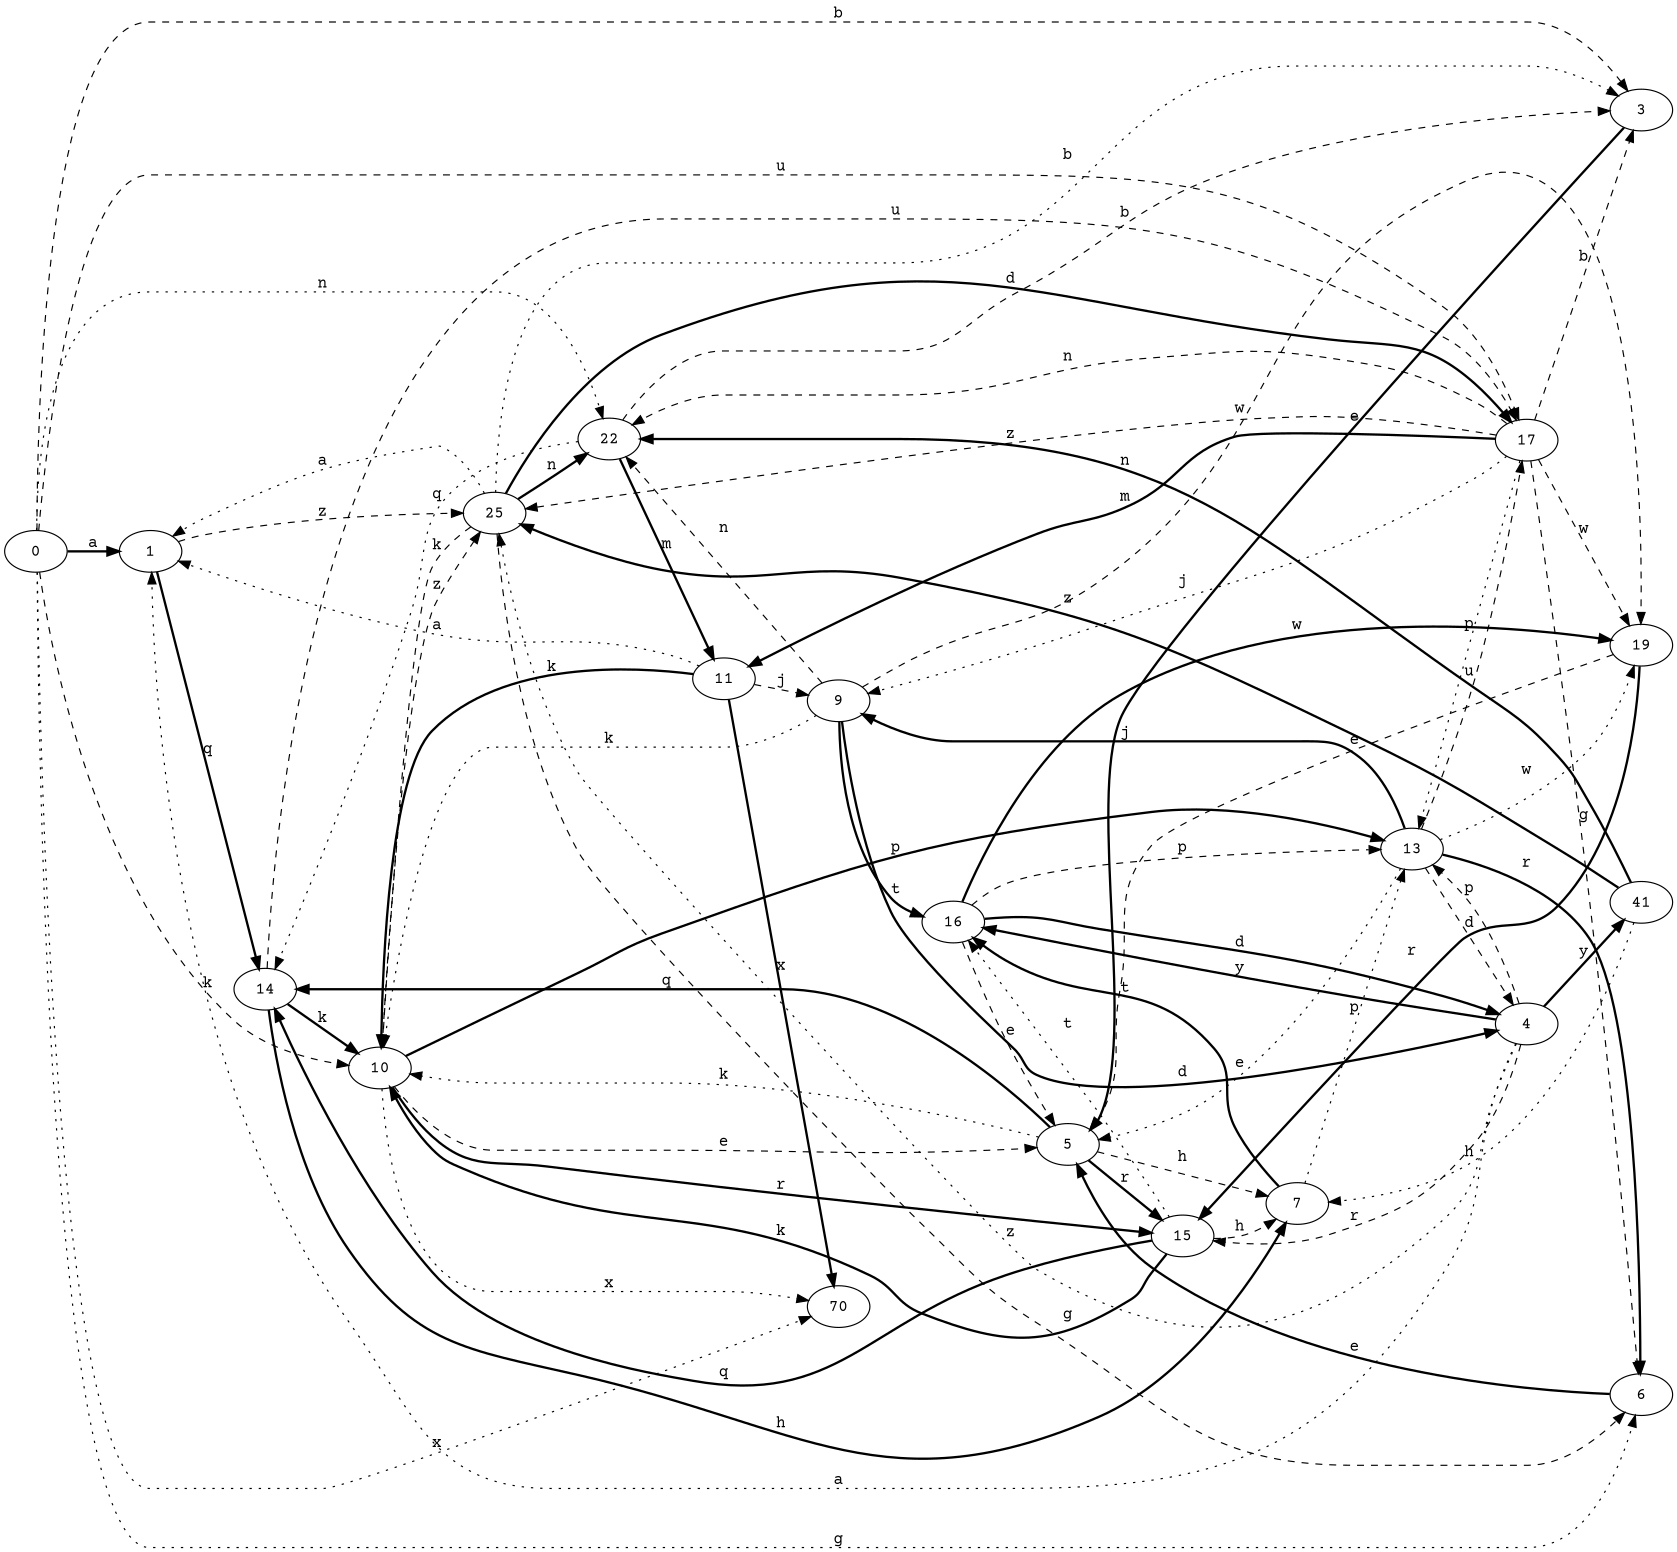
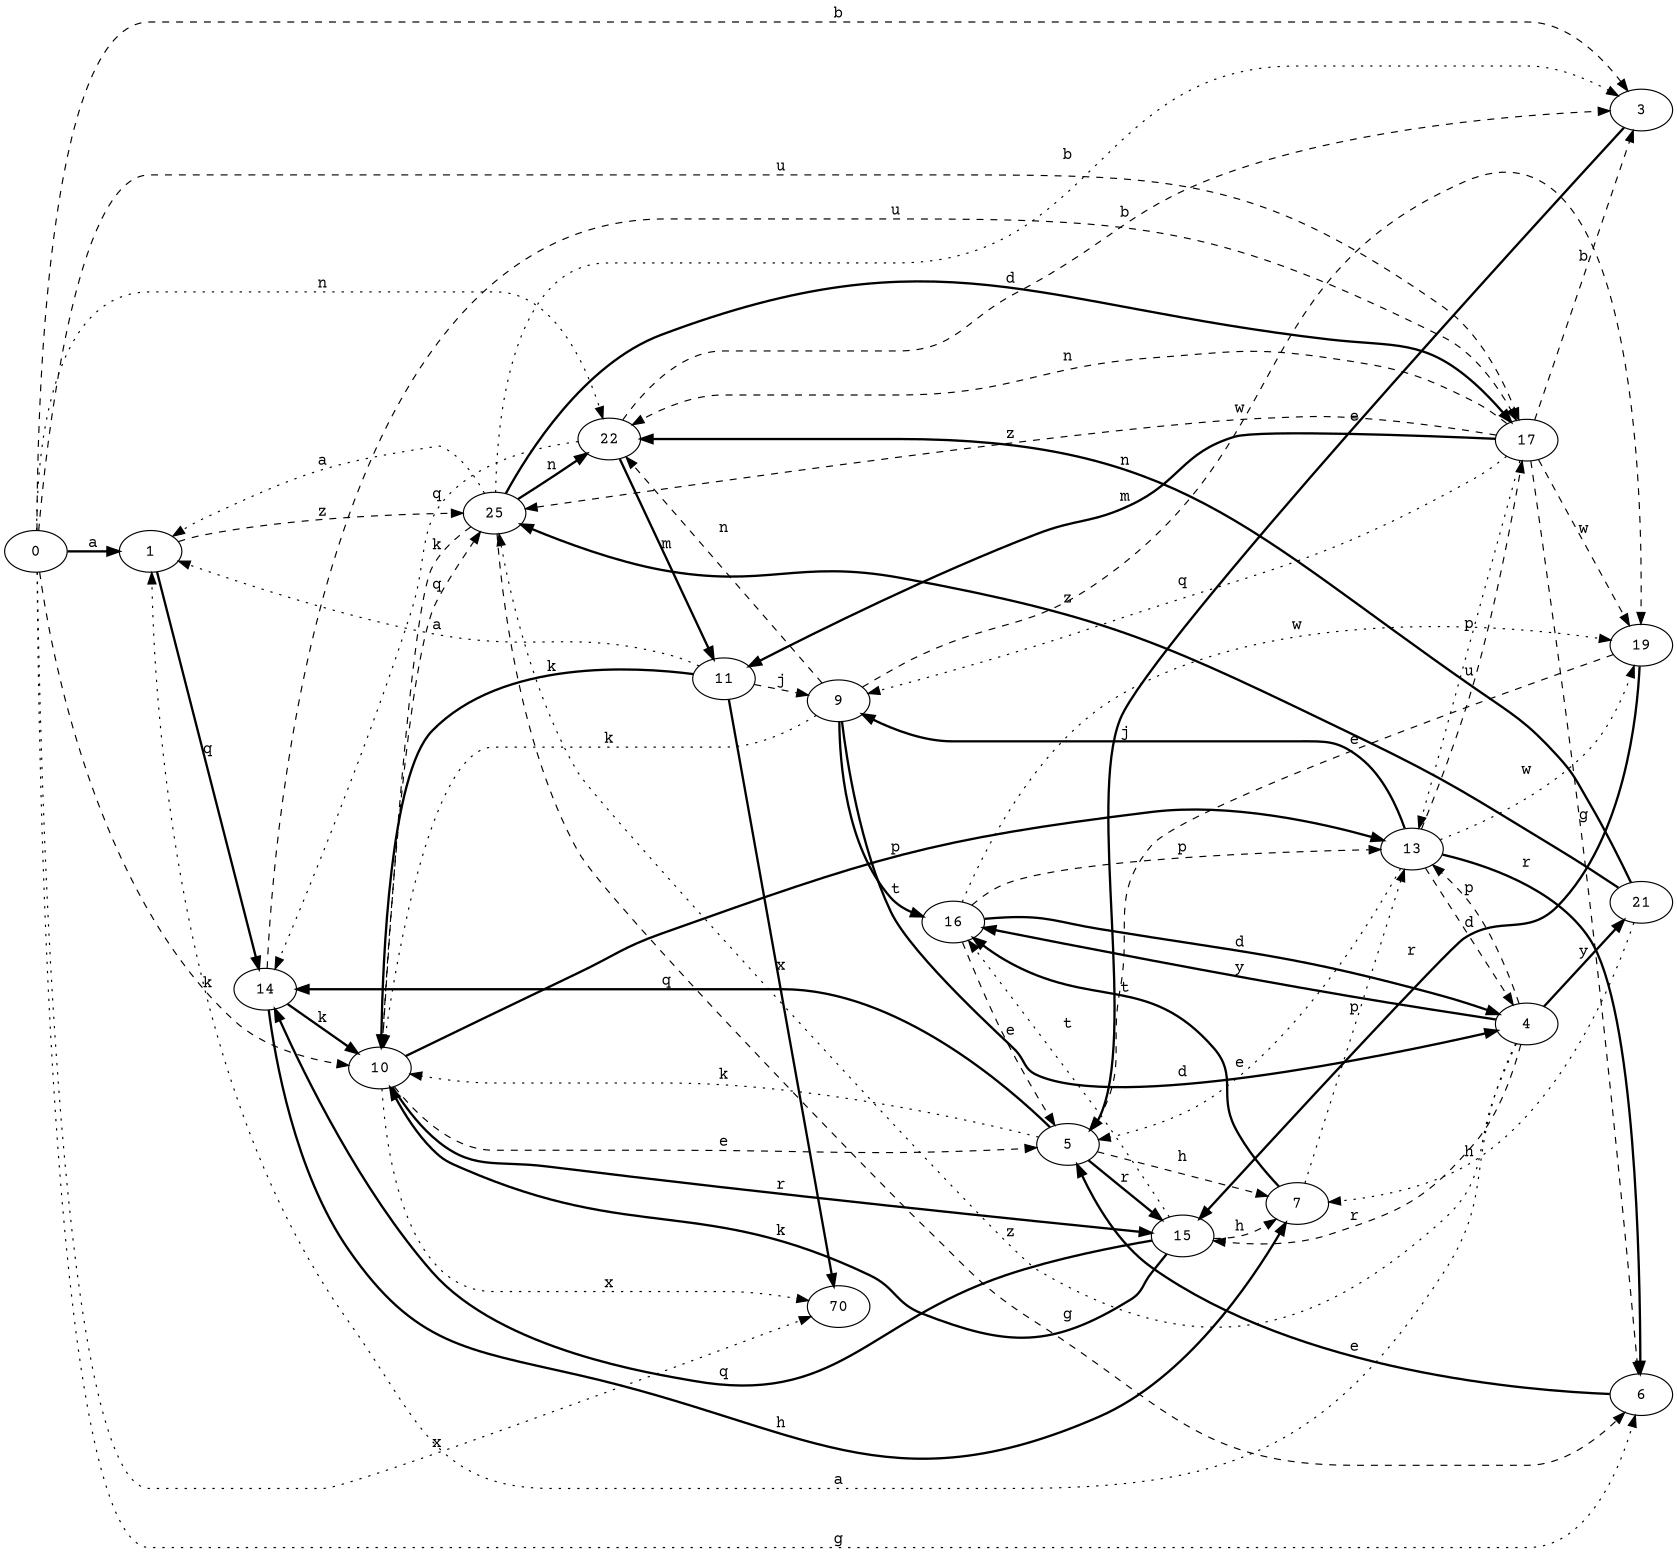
  strict digraph {
    fontname="Courier Prime"
    rankdir=LR
    node [fontname="Courier Prime"]
    edge [fontname="Courier Prime" style=bold]
    1
    14
    25
    10
    17
    7
    3
    6
    n9 [label=22]
    5
    15
    0
    n13 [label=70]
    13
    11
    9
    19
    4
    16
-   21 [label=41]
+   21
    1 -> 14 [label=q]
    1 -> 25 [label=z style=dashed]
    14 -> 10 [label=k]
    14 -> 17 [label=u style=dashed]
    14 -> 7 [label=h]
    25 -> 1 [label=a style=dotted]
    25 -> 10 [label=k style=dashed]
    25 -> 17 [label=d]
    25 -> 3 [label=b style=dotted]
    25 -> 6 [label=g style=dashed]
    25 -> n9 [label=n]
-   10 -> 25 [label=z style=dashed]
+   10 -> 25 [label=q style=dashed]
    10 -> 5 [label=e style=dashed]
    10 -> 15 [label=r]
    10 -> n13 [label=x style=dotted]
    10 -> 13 [label=p]
    17 -> 25 [label=z style=dashed]
    17 -> 3 [label=b style=dashed]
    17 -> 6 [label=g style=dashed]
    17 -> n9 [label=n style=dashed]
    17 -> 13 [label=p style=dotted]
    17 -> 11 [label=m]
-   17 -> 9 [label=j style=dotted]
+   17 -> 9 [label=q style=dotted]
    17 -> 19 [label=w style=dashed]
    7 -> 13 [label=p style=dotted]
    7 -> 16 [label=t]
    3 -> 5 [label=e]
    6 -> 5 [label=e]
    n9 -> 14 [label=q style=dotted]
    n9 -> 3 [label=b style=dashed]
    n9 -> 11 [label=m]
    5 -> 14 [label=q]
    5 -> 10 [label=k style=dotted]
    5 -> 7 [label=h style=dashed]
    5 -> 15 [label=r]
    15 -> 14 [label=q]
    15 -> 10 [label=k]
    15 -> 7 [label=h style=dashed]
    15 -> 16 [label=t style=dotted]
    0 -> 1 [label=a]
    0 -> 10 [label=k style=dashed]
    0 -> 17 [label=u style=dashed]
    0 -> 3 [label=b style=dashed]
    0 -> 6 [label=g style=dotted]
    0 -> n9 [label=n style=dotted]
    0 -> n13 [label=x style=dotted]
    13 -> 17 [label=u style=dashed]
    13 -> 6 [label=r]
    13 -> 5 [label=e style=dotted]
    13 -> 9 [label=j]
    13 -> 19 [label=w style=dotted]
    13 -> 4 [label=d style=dashed]
    11 -> 1 [label=a style=dotted]
    11 -> 10 [label=k]
    11 -> n13 [label=x]
    11 -> 9 [label=j style=dashed]
    9 -> 10 [label=k style=dotted]
    9 -> n9 [label=n style=dashed]
    9 -> 19 [label=w style=dashed]
    9 -> 4 [label=d]
    9 -> 16 [label=t]
    19 -> 5 [label=e style=dashed]
    19 -> 15 [label=r]
    4 -> 1 [label=a style=dotted]
    4 -> 25 [label=z style=dotted]
    4 -> 15 [label=r style=dashed]
    4 -> 13 [label=p style=dashed]
    4 -> 16 [label=y]
    4 -> 21 [label=y]
    16 -> 5 [label=e style=dashed]
    16 -> 13 [label=p style=dashed]
-   16 -> 19 [label=w]
+   16 -> 19 [label=w style=dotted]
    16 -> 4 [label=d]
    21 -> 25 [label=z]
    21 -> 7 [label=h style=dotted]
    21 -> n9 [label=n]
  }
